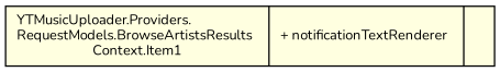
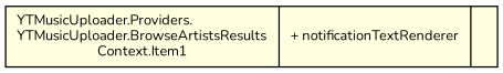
  digraph {
    rankdir=LR
    fontname=Nunito
-   n1 [color=black fillcolor=lightyellow fontcolor=black fontname=Nunito fontsize=10 height=0.2 label="{YTMusicUploader.Providers.\lRequestModels.BrowseArtistsResults\lContext.Item1\n|+ notificationTextRenderer\l|}" shape=record style=filled width=0.4]
+   n1 [color=black fillcolor=lightyellow fontcolor=black fontname=Nunito fontsize=10 height=0.2 label="{YTMusicUploader.Providers.\lYTMusicUploader.BrowseArtistsResults\lContext.Item1\n|+ notificationTextRenderer\l|}" shape=record style=filled width=0.4]
  }
